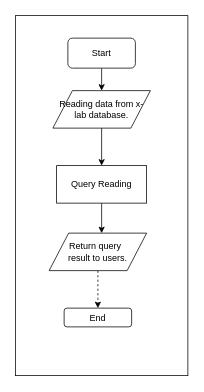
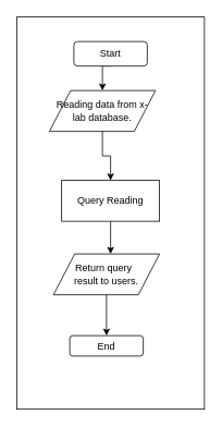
  <mxCell id="0" />
  <mxCell id="1" parent="0" />
  <mxCell id="2" value="" parent="1" vertex="1" style="rounded=0;whiteSpace=wrap;html=1;"><mxGeometry as="geometry" height="480" width="230" y="20" x="20" /></mxCell>
  <mxCell id="3" parent="1" style="edgeStyle=orthogonalEdgeStyle;rounded=0;orthogonalLoop=1;jettySize=auto;html=1;exitX=0.5;exitY=1;exitDx=0;exitDy=0;entryX=0.5;entryY=0;entryDx=0;entryDy=0;" target="6" source="4" edge="1"><mxGeometry as="geometry" relative="1" /></mxCell>
- <mxCell id="4" value="Start" parent="1" vertex="1" style="rounded=1;whiteSpace=wrap;html=1;"><mxGeometry x="90" y="50" as="geometry" height="40" width="90" /></mxCell>
+ <mxCell id="4" value="Start" parent="1" vertex="1" style="rounded=1;whiteSpace=wrap;html=1;"><mxGeometry as="geometry" height="30" width="90" y="50" x="90" /></mxCell>
  <mxCell id="5" value="End" parent="1" vertex="1" style="rounded=1;whiteSpace=wrap;html=1;"><mxGeometry x="85" y="410" as="geometry" height="25" width="90" /></mxCell>
- <mxCell id="6" value="Reading data from x-lab database." parent="1" vertex="1" style="shape=parallelogram;perimeter=parallelogramPerimeter;whiteSpace=wrap;html=1;"><mxGeometry as="geometry" height="50" width="130" y="120" x="70" /></mxCell>
+ <mxCell id="6" value="Reading data from x-lab database." parent="1" vertex="1" style="shape=parallelogram;perimeter=parallelogramPerimeter;whiteSpace=wrap;html=1;"><mxGeometry x="60" y="110" as="geometry" height="50" width="130" /></mxCell>
  <mxCell id="7" parent="1" style="edgeStyle=orthogonalEdgeStyle;rounded=0;orthogonalLoop=1;jettySize=auto;html=1;exitX=0.5;exitY=1;exitDx=0;exitDy=0;entryX=0.5;entryY=0;entryDx=0;entryDy=0;" target="9" source="6" edge="1"><mxGeometry as="geometry" relative="1"><mxPoint as="sourcePoint" y="190" x="135" /></mxGeometry></mxCell>
  <mxCell id="8" parent="1" style="edgeStyle=orthogonalEdgeStyle;rounded=0;orthogonalLoop=1;jettySize=auto;html=1;exitX=0.5;exitY=1;exitDx=0;exitDy=0;entryX=0.5;entryY=0;entryDx=0;entryDy=0;" source="9" edge="1"><mxGeometry as="geometry" relative="1"><mxPoint as="targetPoint" y="310" x="135" /></mxGeometry></mxCell>
  <mxCell id="9" value="Query Reading" parent="1" vertex="1" style="rounded=0;whiteSpace=wrap;html=1;"><mxGeometry as="geometry" height="50" width="120" y="220" x="75" /></mxCell>
- <mxCell id="10" value="" parent="1" style="edgeStyle=orthogonalEdgeStyle;rounded=0;orthogonalLoop=1;jettySize=auto;html=1;dashed=1;" target="5" source="11" edge="1"><mxGeometry as="geometry" relative="1" /></mxCell>
+ <mxCell id="10" value="" parent="1" style="edgeStyle=orthogonalEdgeStyle;rounded=0;orthogonalLoop=1;jettySize=auto;html=1;" target="5" source="11" edge="1"><mxGeometry as="geometry" relative="1" /></mxCell>
  <mxCell id="11" value="&amp;nbsp; &amp;nbsp; &amp;nbsp;&amp;nbsp; Return query &amp;nbsp; &amp;nbsp; &amp;nbsp; &amp;nbsp;&amp;nbsp; result to users." parent="1" vertex="1" style="shape=parallelogram;perimeter=parallelogramPerimeter;whiteSpace=wrap;html=1;"><mxGeometry as="geometry" height="50" width="130" y="310" x="65" /></mxCell>
